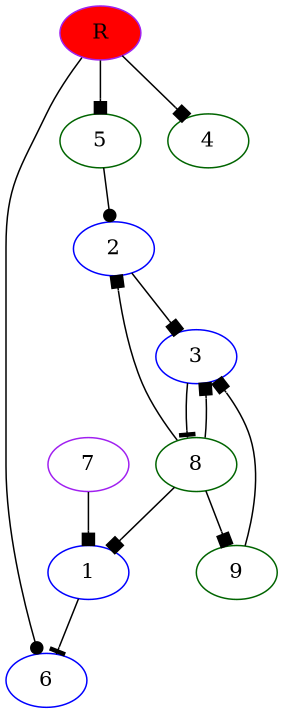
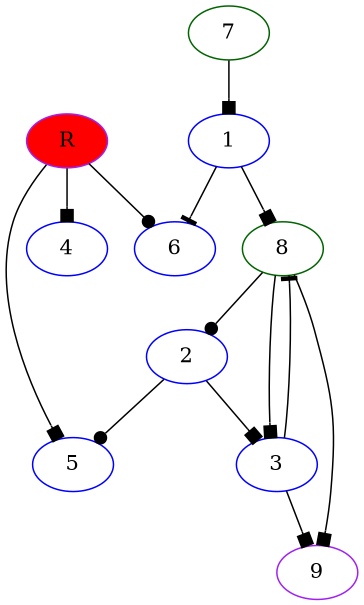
  digraph {
    node [color=blue]
    edge [arrowhead=box]
    1
    6
    8 [color=darkgreen]
    3
    2
-   9 [color=darkgreen]
-   5 [color=darkgreen]
-   7 [color=purple]
+   9 [color=purple]
+   5
+   7 [color=darkgreen]
    R [color=purple fillcolor="#ff0000" style=filled]
-   4 [color=darkgreen]
+   4
    1 -> 6 [arrowhead=tee]
-   8 -> 1
+   1 -> 8
    8 -> 3
-   8 -> 2
+   8 -> 2 [arrowhead=dot]
    8 -> 9
    3 -> 8 [arrowhead=tee]
-   9 -> 3
+   3 -> 9
    2 -> 3
-   5 -> 2 [arrowhead=dot]
+   2 -> 5 [arrowhead=dot]
    7 -> 1
    R -> 6 [arrowhead=dot]
    R -> 5
    R -> 4
  }
